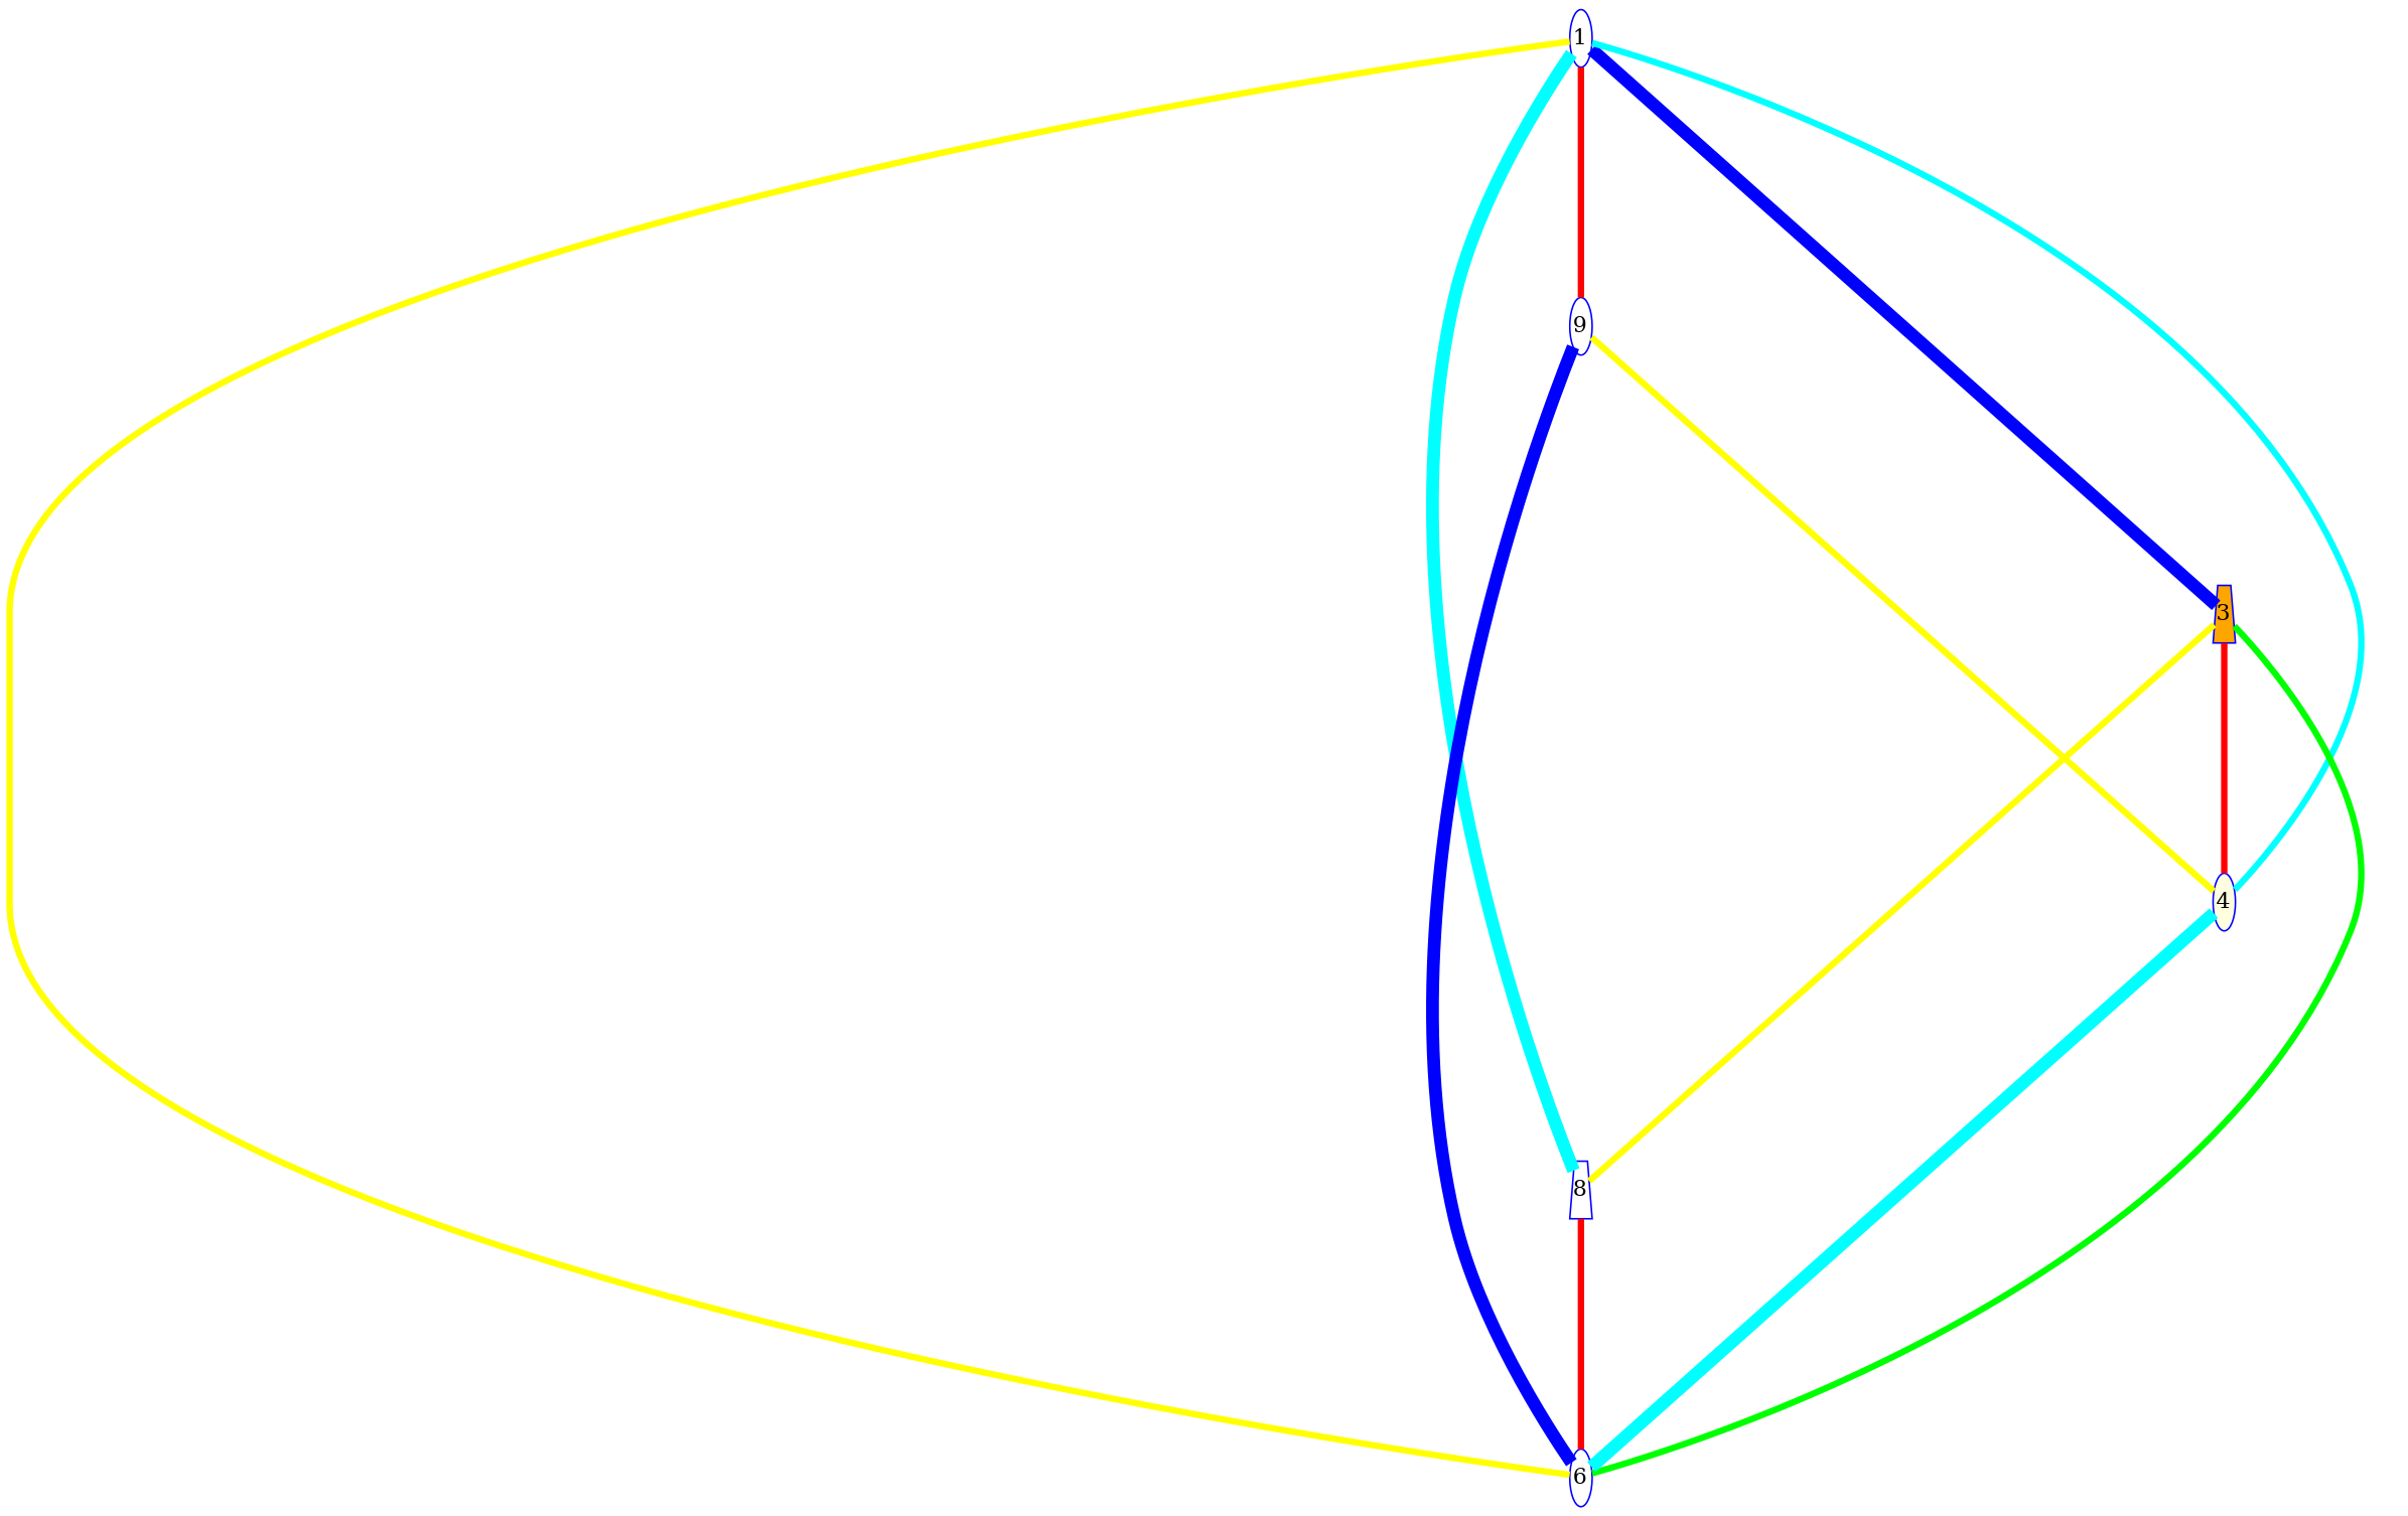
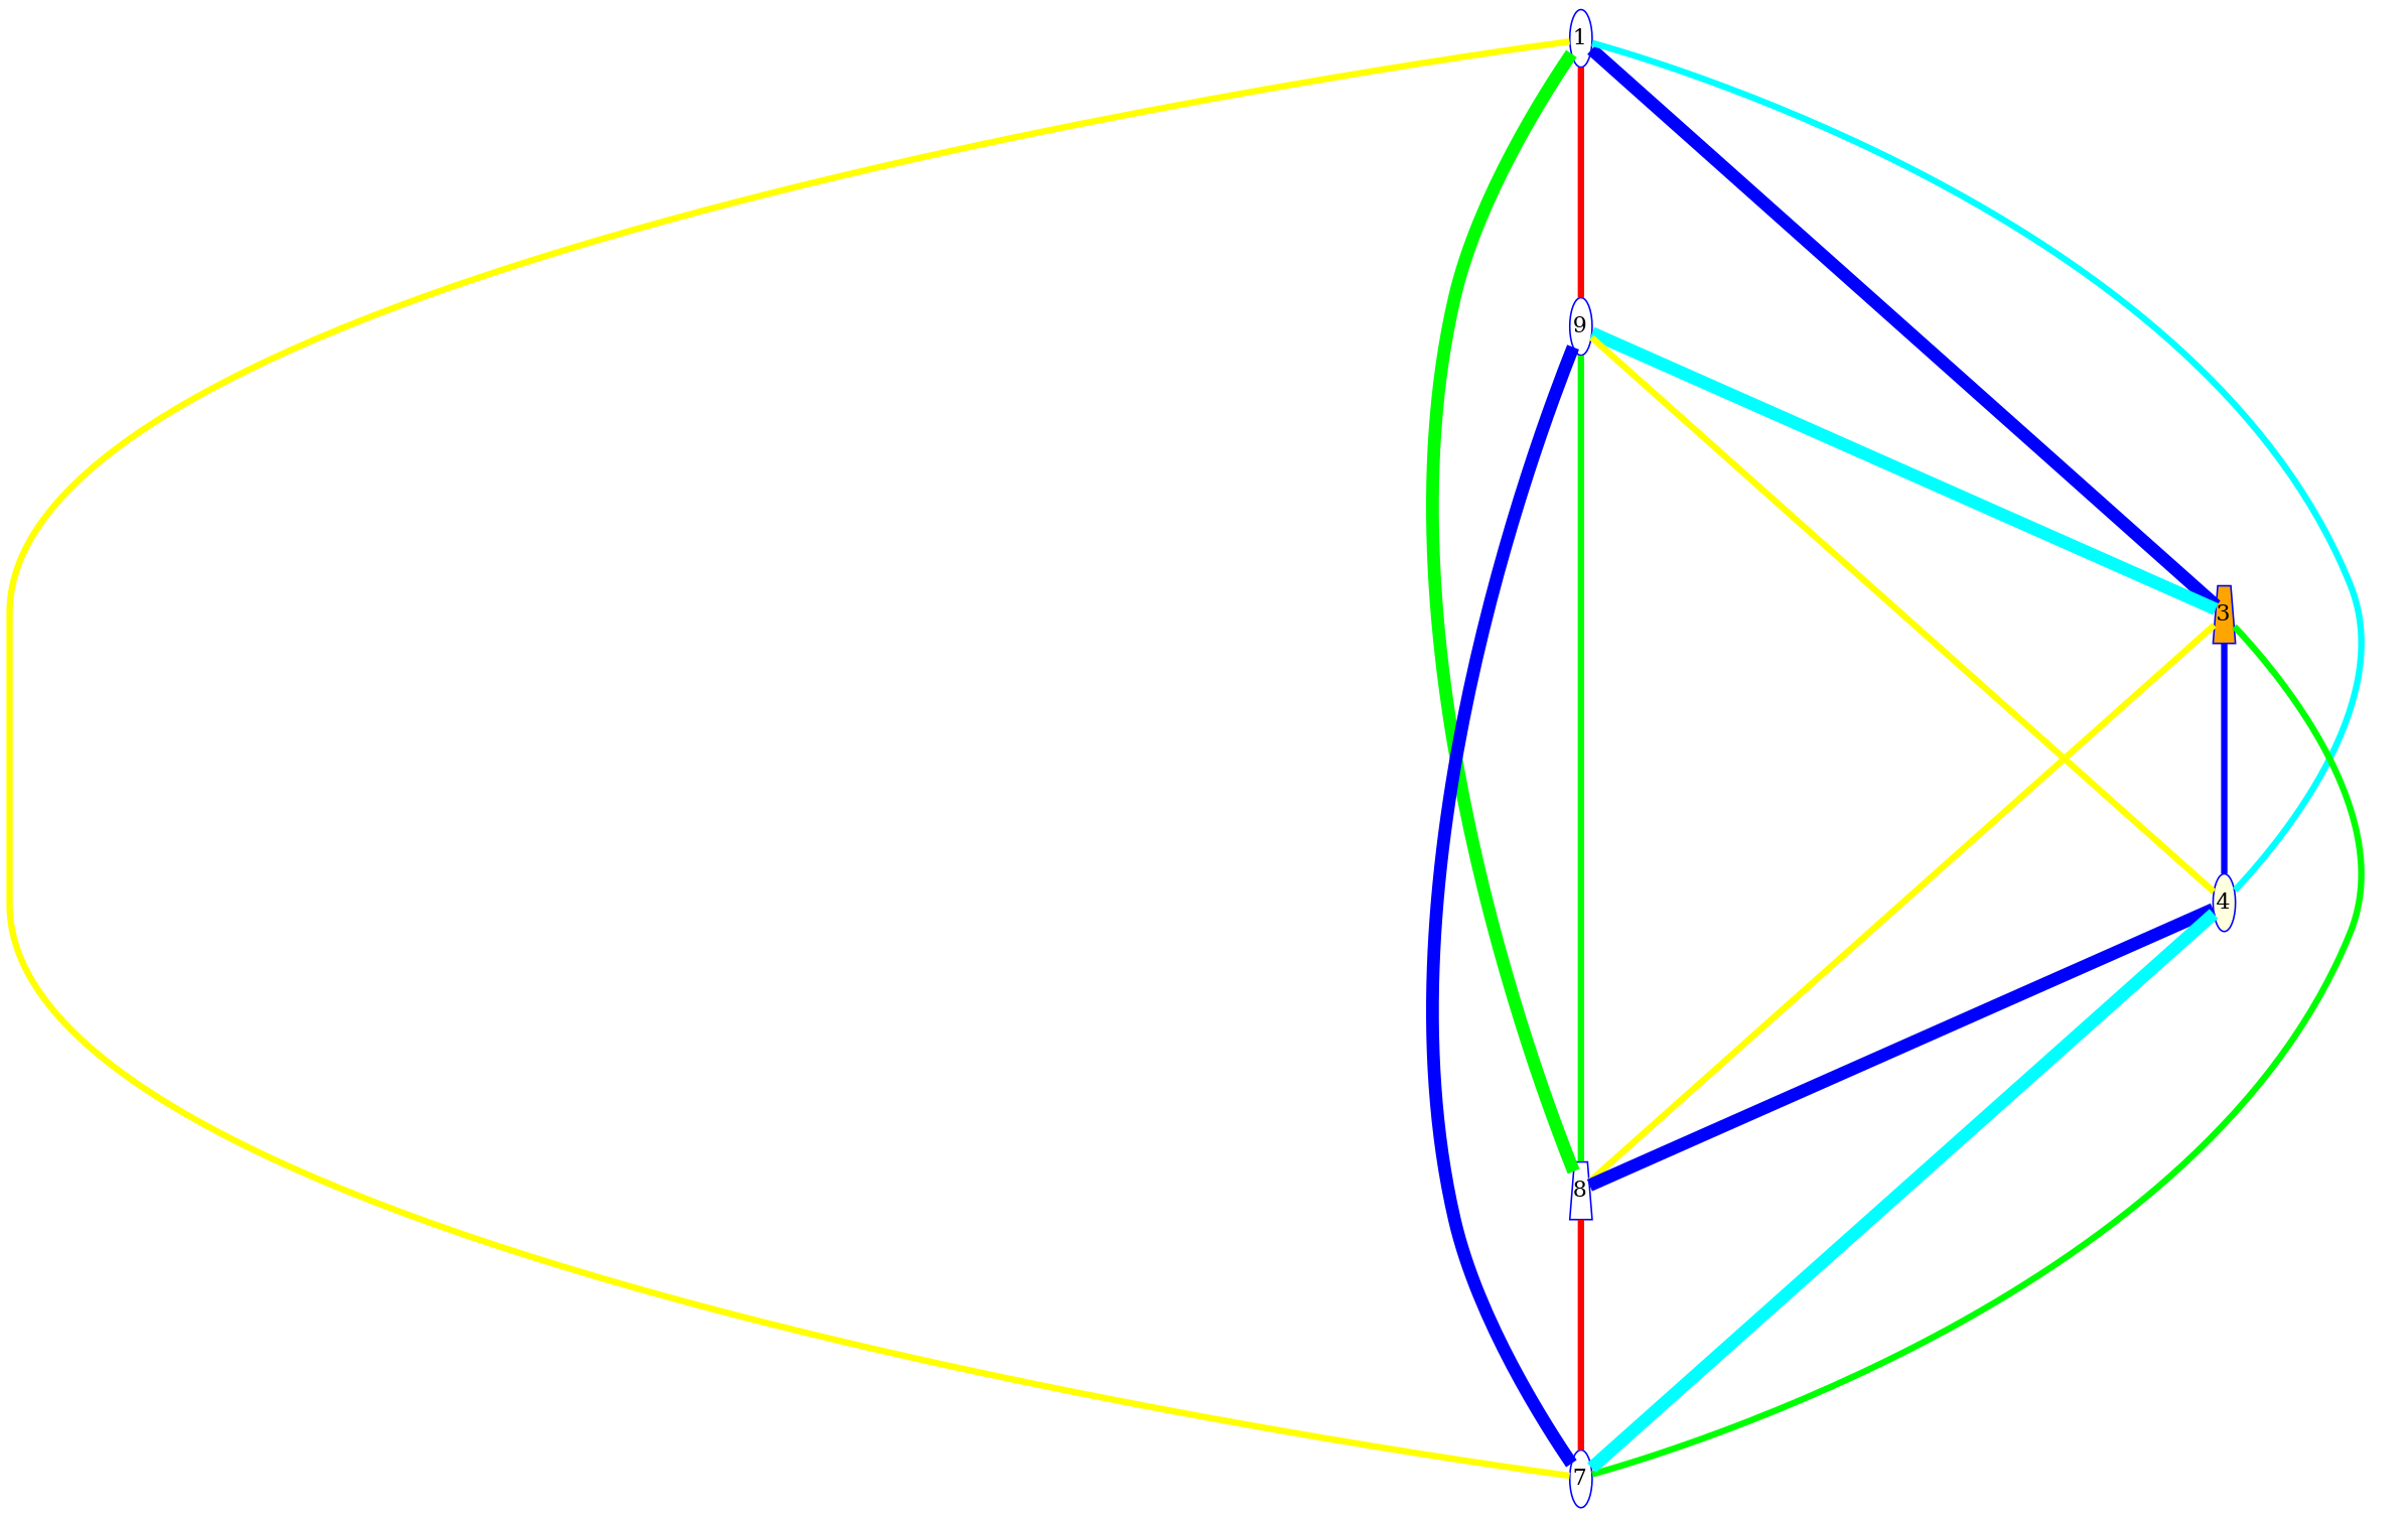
  graph {
    nodesep=2
    ranksep=2
    node [color=blue fillcolor=white fixedsize=true shape=ellipse style=filled]
    edge [color=cyan penwidth=4 style=solid]
    1 [width=0.2]
    n2 [label=9 width=0.2]
    3 [fillcolor=orange shape=trapezium width=0.2]
    4 [fillcolor=lightyellow width=0.2]
    n5 [label=8 shape=trapezium width=0.2]
-   6 [width=0.2]
+   6 [width=0.2 label=7]
    1 -- n2 [color=red]
    1 -- 3 [color=blue penwidth=8]
    1 -- 4
-   1 -- n5 [penwidth=8]
+   1 -- n5 [color=green penwidth=8]
    1 -- 6 [color=yellow]
+   n2 -- 3 [penwidth=8]
    n2 -- 4 [color=yellow]
+   n2 -- n5 [color=green]
    n2 -- 6 [color=blue penwidth=8]
-   3 -- 4 [color=red]
+   3 -- 4 [color=blue]
    3 -- n5 [color=yellow]
    3 -- 6 [color=green]
+   4 -- n5 [color=blue penwidth=8]
    4 -- 6 [penwidth=8]
    n5 -- 6 [color=red]
  }
